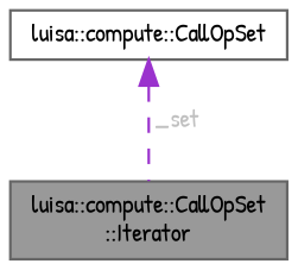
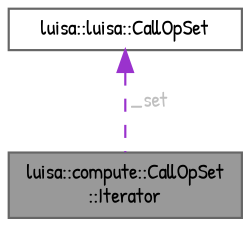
  digraph {
    fontname="Patrick Hand"
    node [color=gray40 fontname="Patrick Hand" fontsize=10 shape=box style=filled]
    n1 [fillcolor=grey60 fontcolor=black height=0.2 label="luisa::compute::CallOpSet\l::Iterator" width=0.4]
-   n2 [fillcolor=white height=0.2 label="luisa::compute::CallOpSet" width=0.4]
+   n2 [fillcolor=white height=0.2 label="luisa::luisa::CallOpSet" width=0.4]
    n2 -> n1 [color=darkorchid3 dir=back fontcolor=grey fontname="Patrick Hand" fontsize=10 label=" _set" labelfontname=Helvetica labelfontsize=10 style=dashed]
  }
